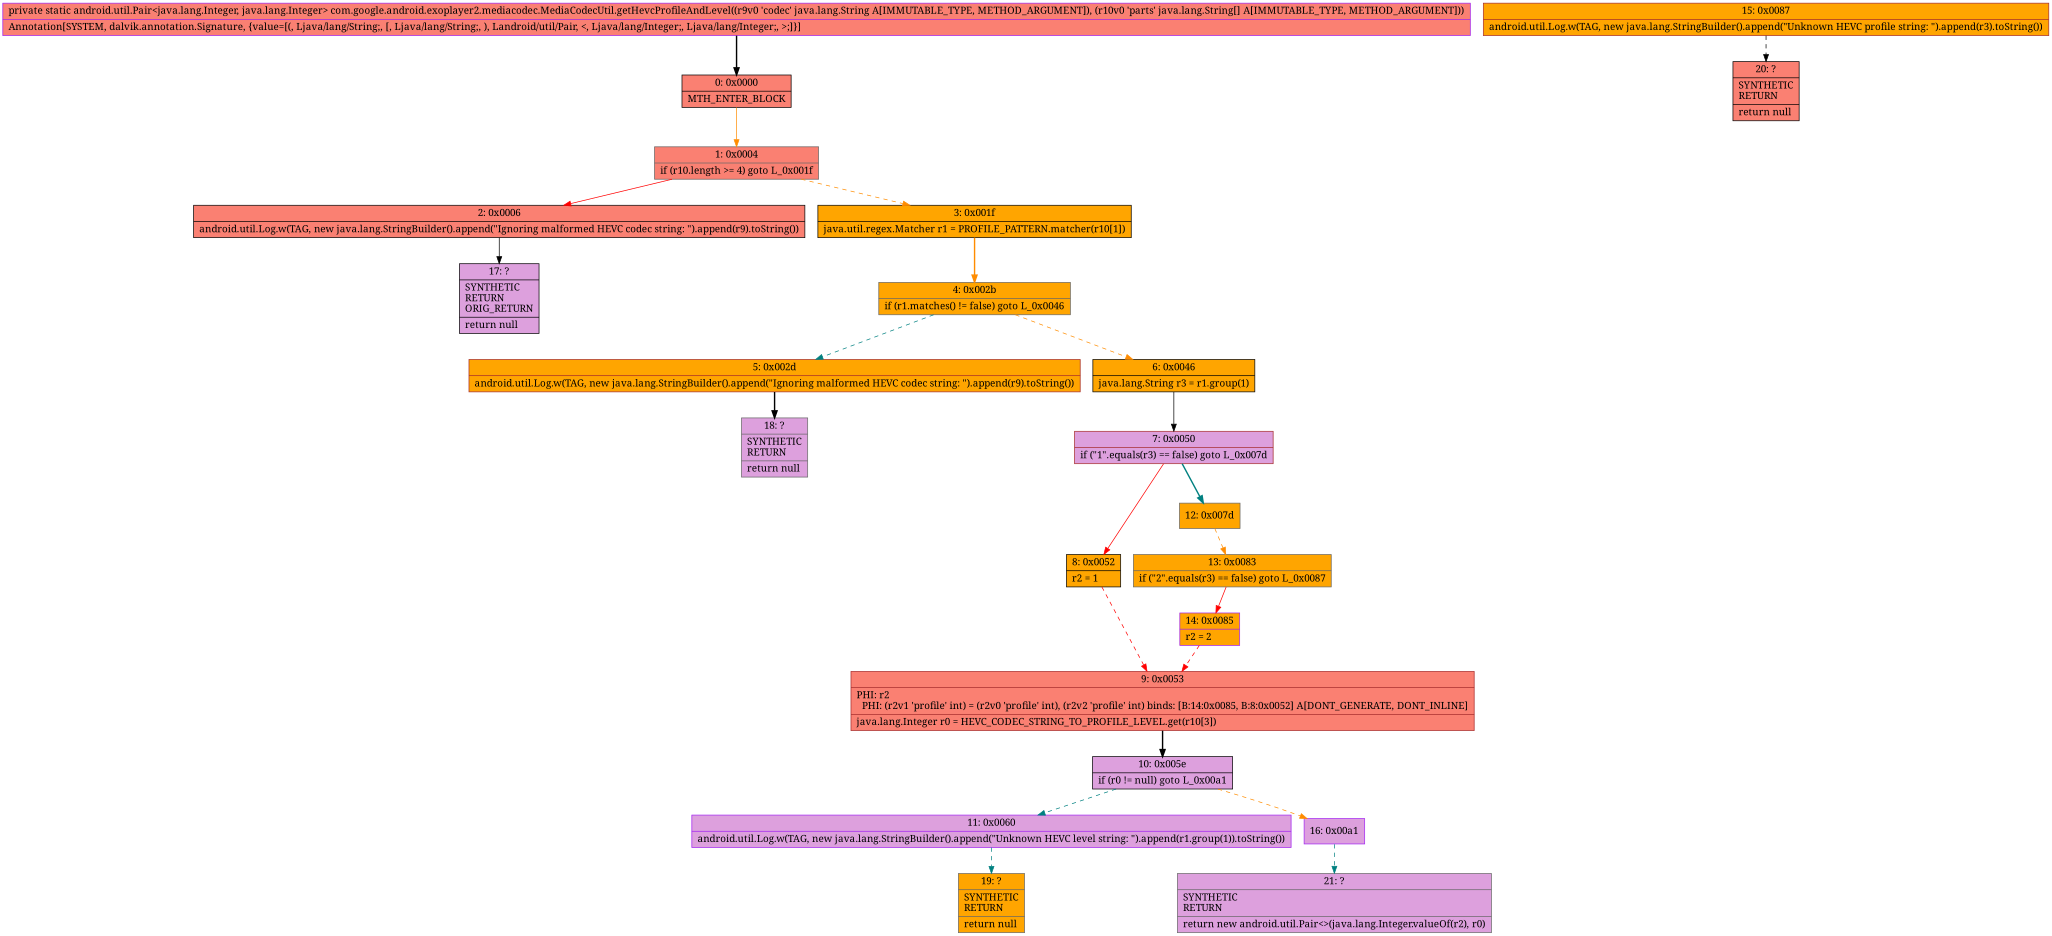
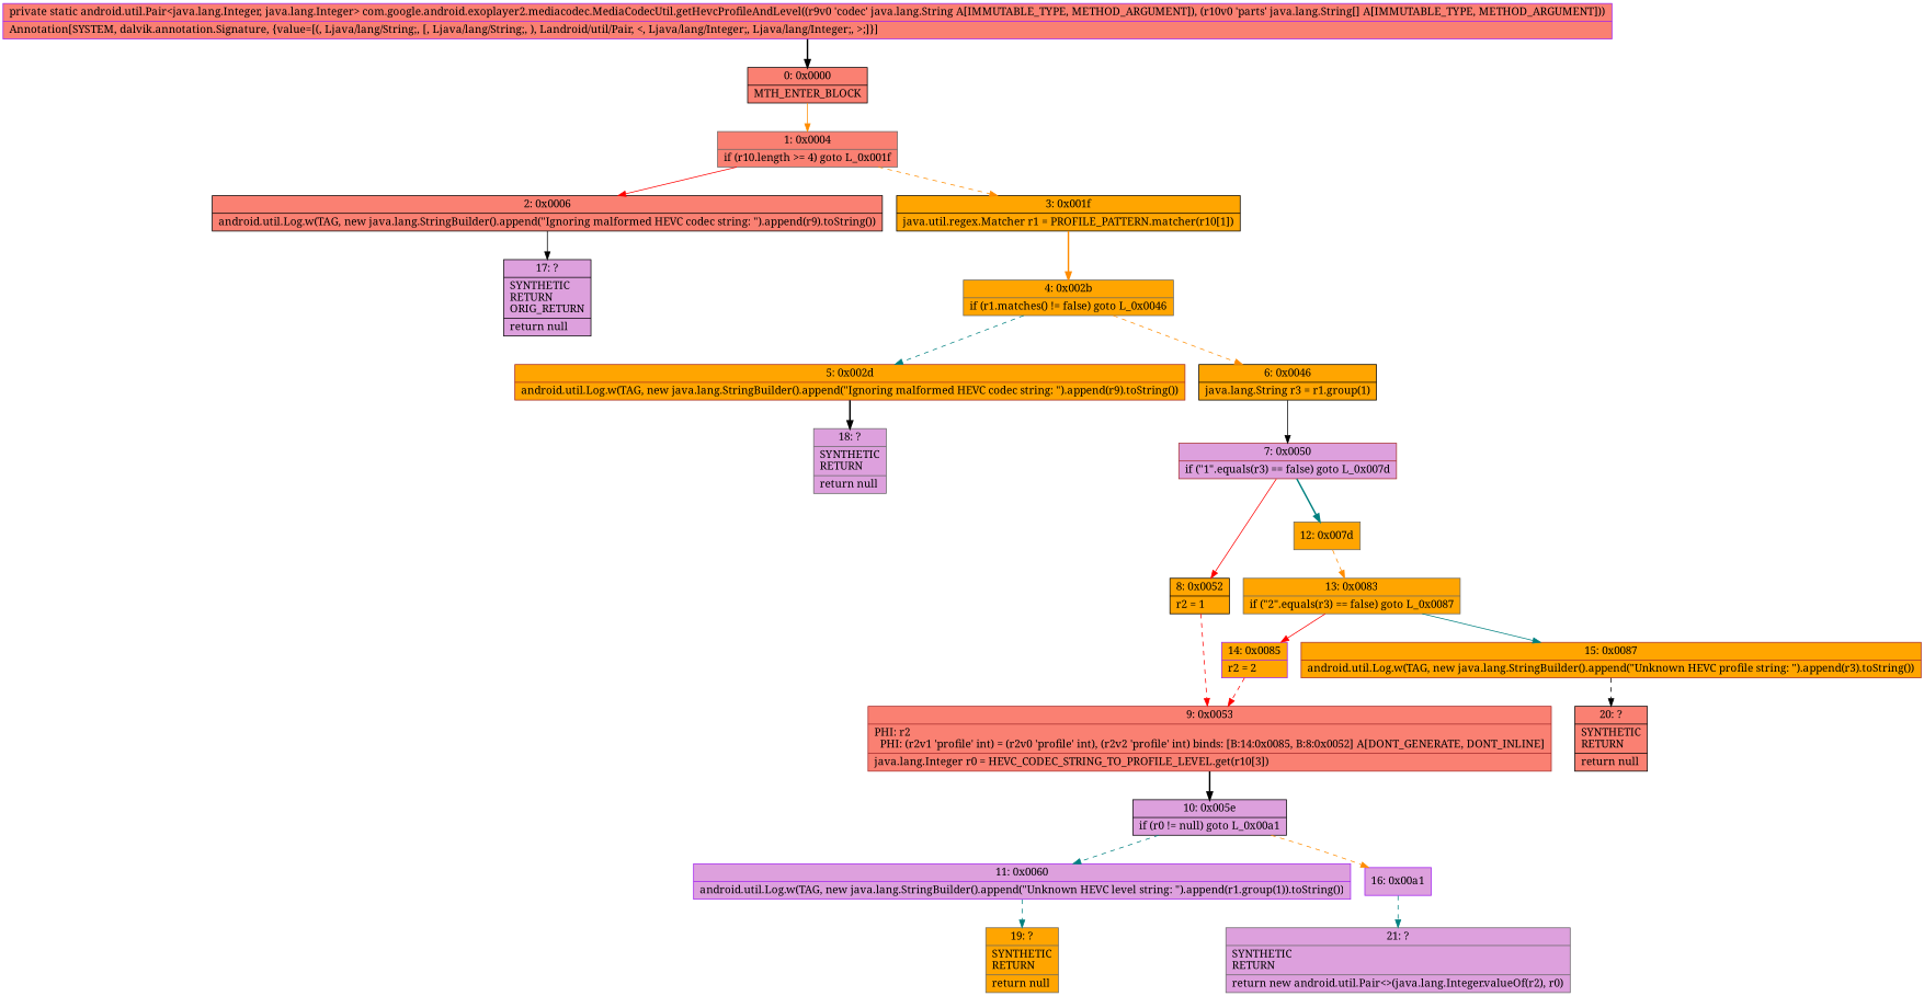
  digraph {
    fontname="Noto Serif"
    node [color=black fillcolor=orange fontname="Noto Serif" shape=record style=filled]
    edge [color=darkorange fontname="Noto Serif" style=dashed]
    n1 [fillcolor=salmon label="{0\:\ 0x0000|MTH_ENTER_BLOCK\l}"]
    n2 [color=gray40 fillcolor=salmon label="{1\:\ 0x0004|if (r10.length \>= 4) goto L_0x001f\l}"]
    n3 [fillcolor=salmon label="{2\:\ 0x0006|android.util.Log.w(TAG, new java.lang.StringBuilder().append(\"Ignoring malformed HEVC codec string: \").append(r9).toString())\l}"]
    n4 [label="{3\:\ 0x001f|java.util.regex.Matcher r1 = PROFILE_PATTERN.matcher(r10[1])\l}"]
    n5 [fillcolor=plum label="{17\:\ ?|SYNTHETIC\lRETURN\lORIG_RETURN\l|return null\l}"]
    n6 [color=gray40 label="{4\:\ 0x002b|if (r1.matches() != false) goto L_0x0046\l}"]
    n7 [color=brown label="{5\:\ 0x002d|android.util.Log.w(TAG, new java.lang.StringBuilder().append(\"Ignoring malformed HEVC codec string: \").append(r9).toString())\l}"]
    n8 [label="{6\:\ 0x0046|java.lang.String r3 = r1.group(1)\l}"]
    n9 [color=gray40 fillcolor=plum label="{18\:\ ?|SYNTHETIC\lRETURN\l|return null\l}"]
    n10 [color=brown fillcolor=plum label="{7\:\ 0x0050|if (\"1\".equals(r3) == false) goto L_0x007d\l}"]
    n11 [label="{8\:\ 0x0052|r2 = 1\l}"]
    n12 [color=gray40 label="{12\:\ 0x007d}"]
    n13 [color=brown fillcolor=salmon label="{9\:\ 0x0053|PHI: r2 \l  PHI: (r2v1 'profile' int) = (r2v0 'profile' int), (r2v2 'profile' int) binds: [B:14:0x0085, B:8:0x0052] A[DONT_GENERATE, DONT_INLINE]\l|java.lang.Integer r0 = HEVC_CODEC_STRING_TO_PROFILE_LEVEL.get(r10[3])\l}"]
    n14 [color=gray40 label="{13\:\ 0x0083|if (\"2\".equals(r3) == false) goto L_0x0087\l}"]
    n15 [fillcolor=plum label="{10\:\ 0x005e|if (r0 != null) goto L_0x00a1\l}"]
    n16 [color=purple fillcolor=plum label="{11\:\ 0x0060|android.util.Log.w(TAG, new java.lang.StringBuilder().append(\"Unknown HEVC level string: \").append(r1.group(1)).toString())\l}"]
    n17 [color=purple fillcolor=plum label="{16\:\ 0x00a1}"]
    n18 [color=gray40 label="{19\:\ ?|SYNTHETIC\lRETURN\l|return null\l}"]
    n19 [color=gray40 fillcolor=plum label="{21\:\ ?|SYNTHETIC\lRETURN\l|return new android.util.Pair\<\>(java.lang.Integer.valueOf(r2), r0)\l}"]
    n20 [color=purple label="{14\:\ 0x0085|r2 = 2\l}"]
    n21 [color=brown label="{15\:\ 0x0087|android.util.Log.w(TAG, new java.lang.StringBuilder().append(\"Unknown HEVC profile string: \").append(r3).toString())\l}"]
    n22 [fillcolor=salmon label="{20\:\ ?|SYNTHETIC\lRETURN\l|return null\l}"]
    n23 [color=purple fillcolor=salmon label="{private static android.util.Pair\<java.lang.Integer, java.lang.Integer\> com.google.android.exoplayer2.mediacodec.MediaCodecUtil.getHevcProfileAndLevel((r9v0 'codec' java.lang.String A[IMMUTABLE_TYPE, METHOD_ARGUMENT]), (r10v0 'parts' java.lang.String[] A[IMMUTABLE_TYPE, METHOD_ARGUMENT]))  | Annotation[SYSTEM, dalvik.annotation.Signature, \{value=[(, Ljava\/lang\/String;, [, Ljava\/lang\/String;, ), Landroid\/util\/Pair, \<, Ljava\/lang\/Integer;, Ljava\/lang\/Integer;, \>;]\}]\l}"]
    n1 -> n2 [style=solid]
    n2 -> n3 [color=red style=solid]
    n2 -> n4
    n3 -> n5 [color=black style=solid]
    n4 -> n6 [style=bold]
    n6 -> n7 [color=teal]
    n6 -> n8
    n7 -> n9 [color=black style=bold]
    n8 -> n10 [color=black style=solid]
    n10 -> n11 [color=red style=solid]
    n10 -> n12 [color=teal style=bold]
    n11 -> n13 [color=red]
    n12 -> n14
    n13 -> n15 [color=black style=bold]
    n14 -> n20 [color=red style=solid]
+   n14 -> n21 [color=teal style=solid]
    n15 -> n16 [color=teal]
    n15 -> n17
    n16 -> n18 [color=teal]
    n17 -> n19 [color=teal]
    n20 -> n13 [color=red]
    n21 -> n22 [color=black]
    n23 -> n1 [color=black style=bold]
  }
